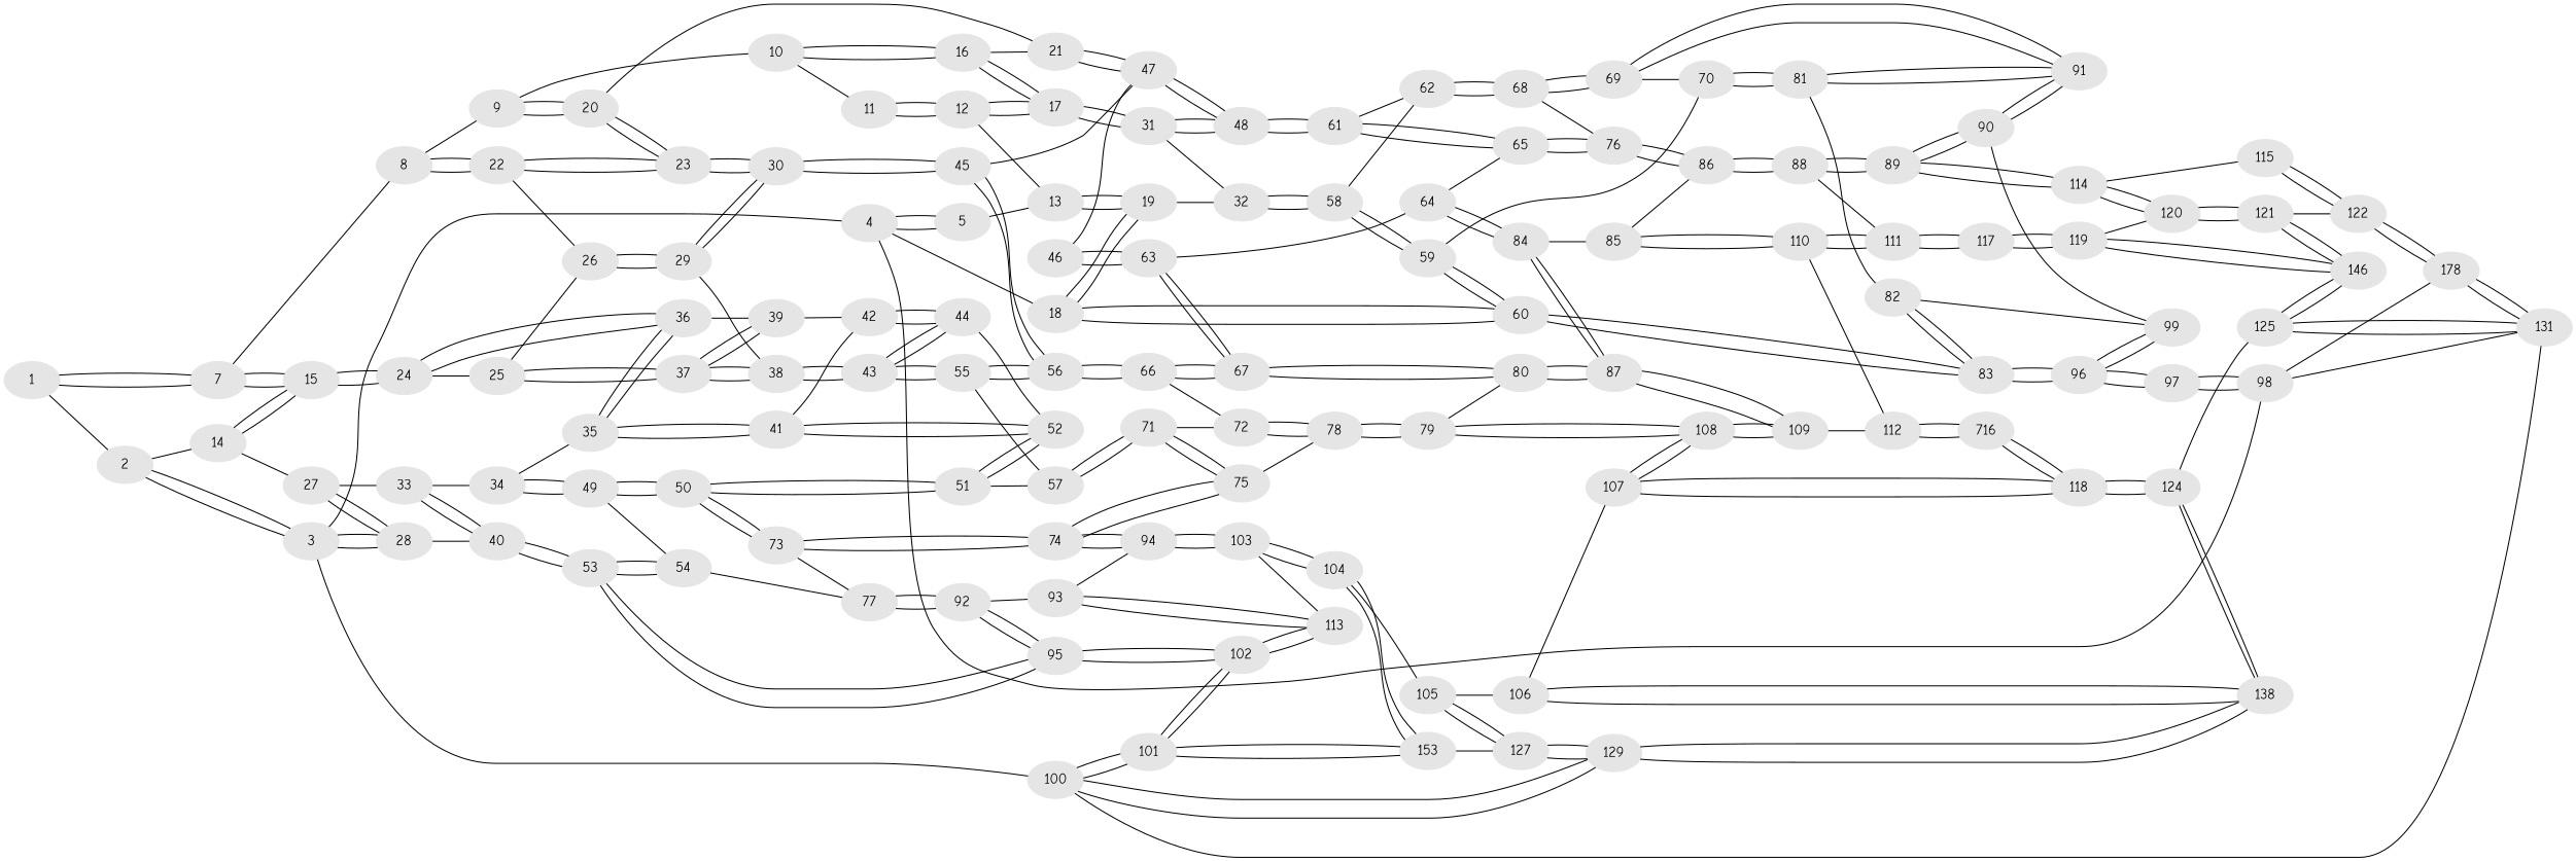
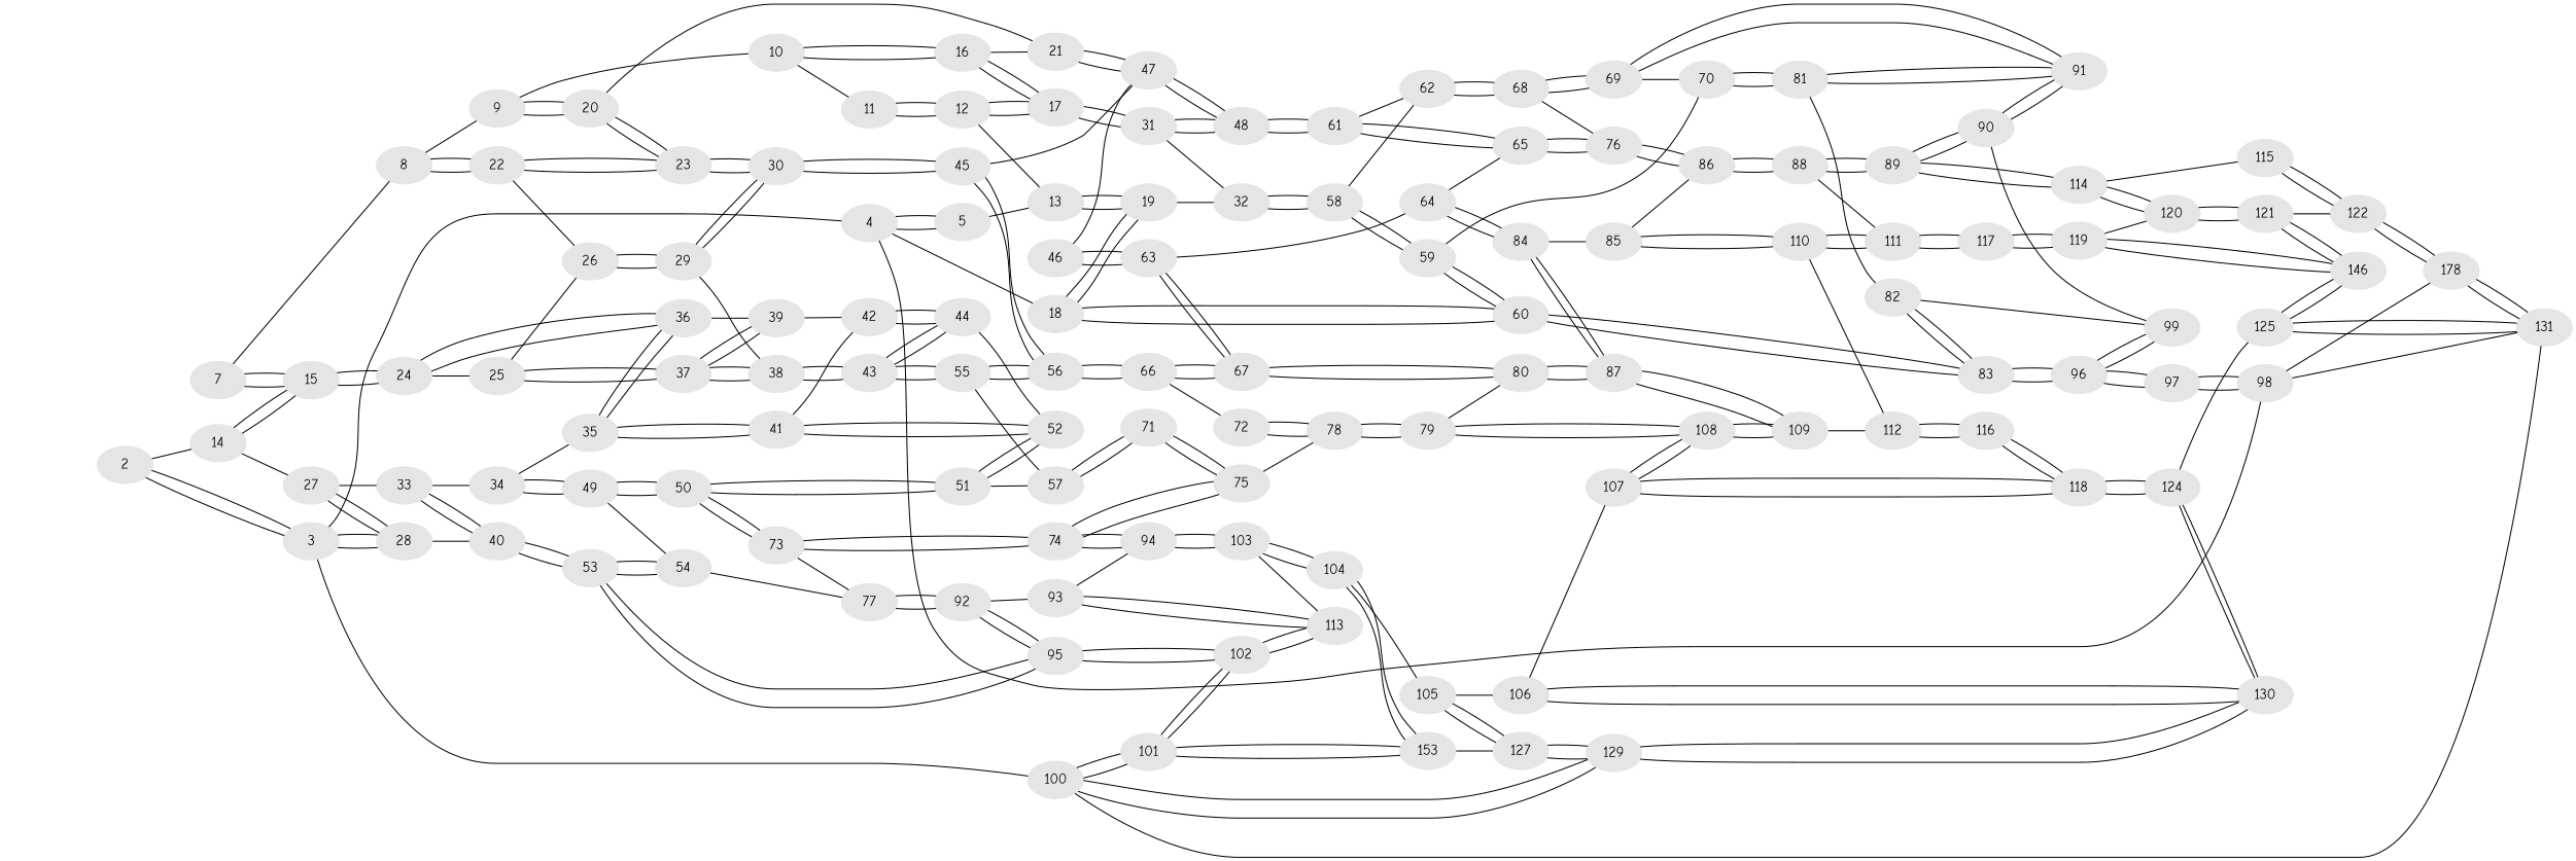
  graph {
    fontname="Comic Neue"
    rankdir=LR
    node [color=gray90 fontname="Comic Neue" style=filled]
    edge [fontname="Comic Neue"]
-   1
    2
    7
    3
    14
    8
    15
    4
    28
    100
    27
    5
    18
    98
    40
    131
    101
    129
    13
    19
    60
    n22 [label=178]
    11
    12
    9
    22
    24
    10
    20
    23
    26
    16
    21
    17
    31
    32
    33
    25
    36
    47
    48
    83
    58
    30
    29
    45
    37
    39
    38
    34
    53
    43
    56
    61
    59
    62
    35
    49
    41
    50
    54
    42
    52
    44
    55
    95
    57
    46
    63
    66
    64
    67
    65
    51
    73
    77
    74
    71
    102
    92
    72
    75
    70
    68
    81
    96
    76
    69
    84
    80
    87
    85
    86
    78
    91
    82
    79
    94
    103
    88
    93
    108
    109
    99
    97
    110
    111
    112
    89
    90
    114
    117
    115
    120
    113
    104
    122
    n118 [label=153]
-   130 [label=138]
+   130
    127
    105
    106
    107
    118
    124
-   116 [label=716]
+   116
    119
    121
    n129 [label=146]
    125
-   1 -- 2
-   1 -- 7
-   1 -- 7
    2 -- 3
    2 -- 3
    2 -- 14
    7 -- 8
    7 -- 15
    7 -- 15
    3 -- 4
    3 -- 28
    3 -- 28
    3 -- 100
    14 -- 15
    14 -- 15
    14 -- 27
    8 -- 9
    8 -- 22
    8 -- 22
    15 -- 24
    15 -- 24
    4 -- 5
    4 -- 5
    4 -- 18
    4 -- 98
    28 -- 40
    100 -- 131
    100 -- 101
    100 -- 101
    100 -- 129
    100 -- 129
    27 -- 28
    27 -- 28
    27 -- 33
    5 -- 13
    18 -- 19
    18 -- 19
    18 -- 60
    18 -- 60
    98 -- 131
    98 -- n22
    40 -- 53
    40 -- 53
    101 -- 102
    101 -- 102
    101 -- n118
    101 -- n118
    129 -- 130
    129 -- 130
    13 -- 19
    13 -- 19
    19 -- 32
    60 -- 83
    60 -- 83
    n22 -- 131
    n22 -- 131
    11 -- 12
    11 -- 12
    12 -- 13
    12 -- 17
    12 -- 17
    9 -- 10
    9 -- 20
    9 -- 20
    22 -- 23
    22 -- 23
    22 -- 26
    24 -- 25
    24 -- 36
    24 -- 36
    10 -- 11
    10 -- 16
    10 -- 16
    20 -- 23
    20 -- 23
    20 -- 21
    23 -- 30
    23 -- 30
    26 -- 29
    26 -- 29
    16 -- 21
    16 -- 17
    16 -- 17
    21 -- 47
    21 -- 47
    17 -- 31
    17 -- 31
    31 -- 32
    31 -- 48
    31 -- 48
    32 -- 58
    32 -- 58
    33 -- 40
    33 -- 40
    33 -- 34
    25 -- 26
    25 -- 37
    25 -- 37
    36 -- 39
    47 -- 48
    47 -- 48
    48 -- 61
    48 -- 61
    83 -- 96
    83 -- 96
    58 -- 59
    58 -- 59
    58 -- 62
    30 -- 45
    30 -- 45
    29 -- 30
    29 -- 30
    29 -- 38
    45 -- 47
    45 -- 56
    45 -- 56
    37 -- 39
    37 -- 39
    37 -- 38
    37 -- 38
    39 -- 42
    38 -- 43
    38 -- 43
    34 -- 35
    34 -- 49
    34 -- 49
    53 -- 54
    53 -- 54
    53 -- 95
    53 -- 95
    43 -- 44
    43 -- 44
    43 -- 55
    43 -- 55
    56 -- 66
    56 -- 66
    61 -- 62
    61 -- 65
    61 -- 65
    59 -- 60
    59 -- 60
    59 -- 70
    62 -- 68
    62 -- 68
    35 -- 36
    35 -- 36
    35 -- 41
    35 -- 41
    49 -- 50
    49 -- 50
    49 -- 54
    41 -- 42
    41 -- 52
    41 -- 52
    50 -- 51
    50 -- 51
    50 -- 73
    50 -- 73
    54 -- 77
    42 -- 44
    42 -- 44
    44 -- 52
    55 -- 56
    55 -- 56
    55 -- 57
    95 -- 102
    95 -- 102
    57 -- 71
    57 -- 71
    46 -- 47
    46 -- 63
    46 -- 63
    63 -- 64
    63 -- 67
    63 -- 67
    66 -- 67
    66 -- 67
    66 -- 72
    64 -- 65
    64 -- 84
    64 -- 84
    67 -- 80
    67 -- 80
    65 -- 76
    65 -- 76
    51 -- 52
    51 -- 52
    51 -- 57
    73 -- 77
    73 -- 74
    73 -- 74
    77 -- 92
    77 -- 92
    74 -- 75
    74 -- 75
    74 -- 94
    74 -- 94
-   71 -- 72
    71 -- 75
    71 -- 75
    102 -- 113
    102 -- 113
    92 -- 95
    92 -- 95
    92 -- 93
    72 -- 78
    72 -- 78
    75 -- 78
    70 -- 81
    70 -- 81
    68 -- 76
    68 -- 69
    68 -- 69
    81 -- 91
    81 -- 91
    81 -- 82
    96 -- 99
    96 -- 99
    96 -- 97
    96 -- 97
    76 -- 86
    76 -- 86
    69 -- 70
    69 -- 91
    69 -- 91
    84 -- 87
    84 -- 87
    84 -- 85
    80 -- 87
    80 -- 87
    87 -- 109
    87 -- 109
    85 -- 86
    85 -- 110
    85 -- 110
    86 -- 88
    86 -- 88
    78 -- 79
    78 -- 79
    82 -- 83
    82 -- 83
    82 -- 99
    79 -- 80
    79 -- 108
    79 -- 108
    94 -- 103
    94 -- 103
    103 -- 113
    103 -- 104
    103 -- 104
    88 -- 111
    88 -- 89
    88 -- 89
    93 -- 94
    93 -- 113
    93 -- 113
    108 -- 109
    108 -- 109
    109 -- 112
    97 -- 98
    97 -- 98
    110 -- 111
    110 -- 111
    110 -- 112
    111 -- 117
    111 -- 117
    112 -- 116
    112 -- 116
    89 -- 90
    89 -- 90
    89 -- 114
    89 -- 114
    90 -- 91
    90 -- 91
    90 -- 99
    114 -- 115
    114 -- 120
    114 -- 120
    117 -- 119
    117 -- 119
    115 -- 122
    115 -- 122
    120 -- 121
    120 -- 121
    104 -- n118
    104 -- n118
    104 -- 105
    122 -- n22
    122 -- n22
    n118 -- 127
    127 -- 129
    127 -- 129
    105 -- 127
    105 -- 127
    105 -- 106
    106 -- 130
    106 -- 130
    106 -- 107
    107 -- 108
    107 -- 108
    107 -- 118
    107 -- 118
    118 -- 124
    118 -- 124
    124 -- 130
    124 -- 130
    124 -- 125
    116 -- 118
    116 -- 118
    119 -- 120
    119 -- n129
    119 -- n129
    121 -- 122
    121 -- n129
    121 -- n129
    125 -- 131
    125 -- 131
    125 -- n129
    125 -- n129
  }
